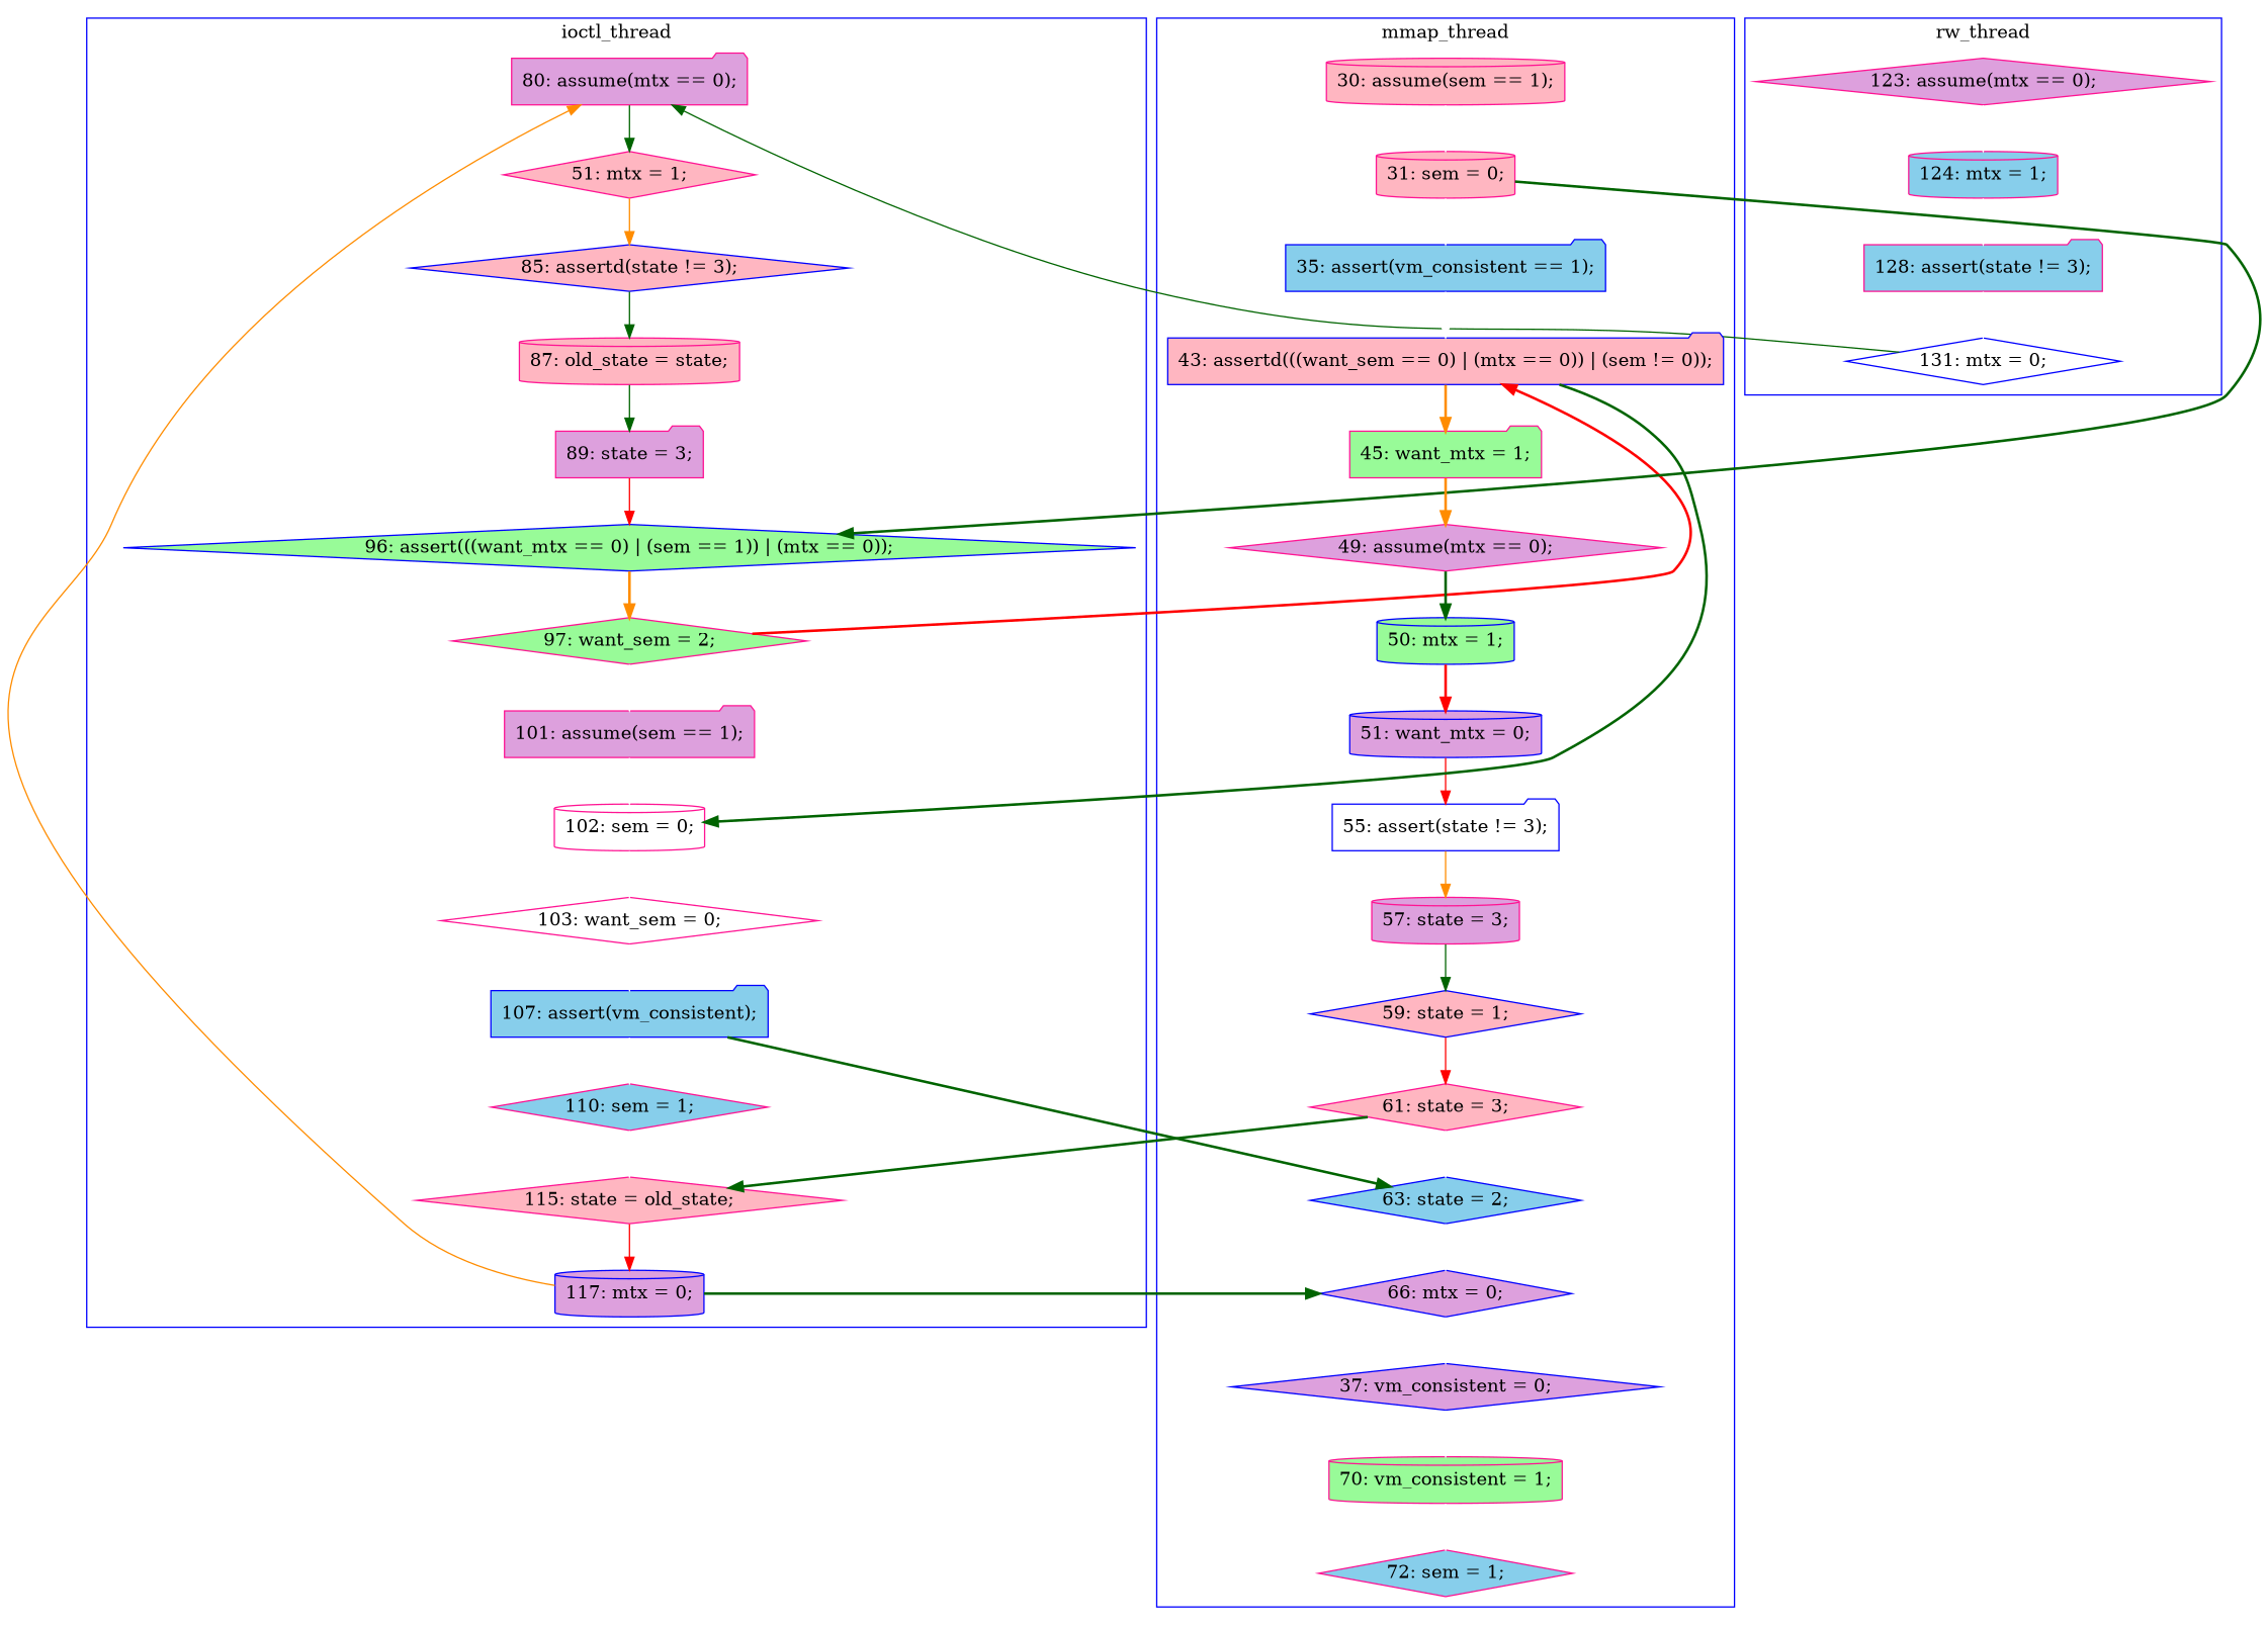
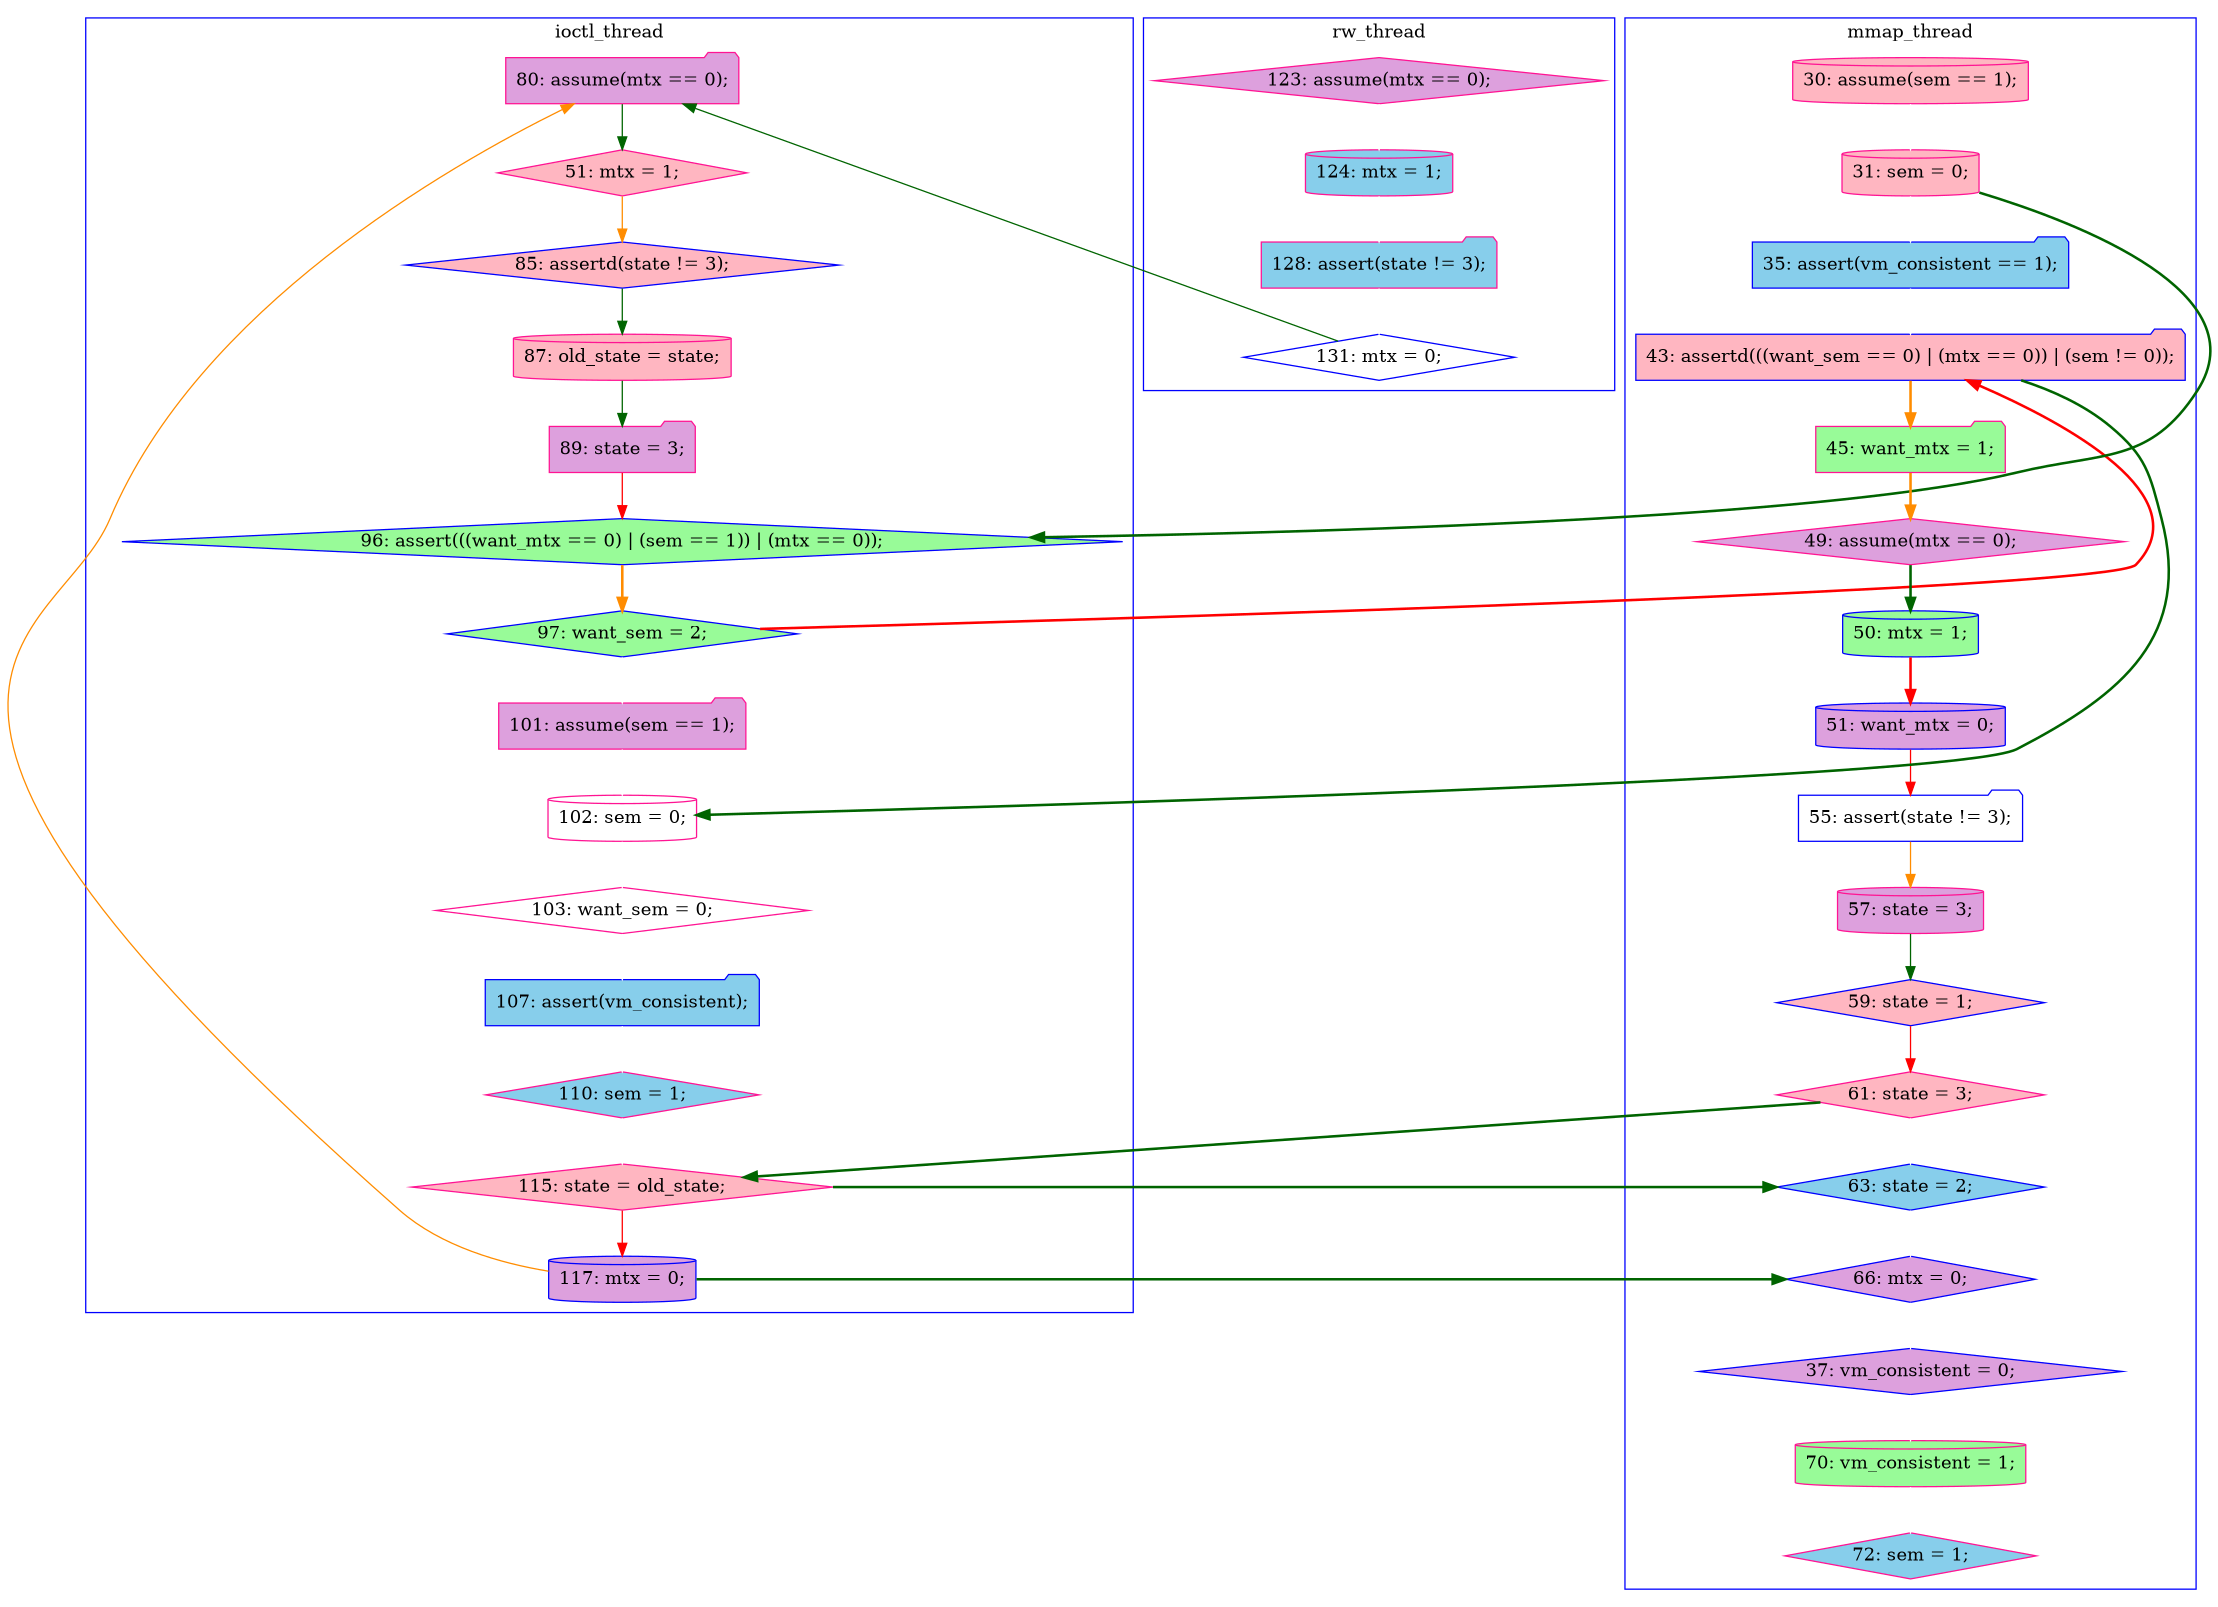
  digraph {
    node [color=deeppink fillcolor=plum shape=diamond style=filled]
    edge [color=white style=solid]
    n1 [fillcolor=skyblue label="124: mtx = 1;" shape=cylinder]
    n2 [fillcolor=skyblue label="128: assert(state != 3);" shape=folder]
    n3 [color=blue fillcolor=white label="131: mtx = 0;"]
    n4 [label="123: assume(mtx == 0);"]
    n5 [fillcolor=lightpink label="115: state = old_state;"]
    n6 [color=blue fillcolor=lightpink label="85: assertd(state != 3);"]
    n7 [fillcolor=lightpink label="87: old_state = state;" shape=cylinder]
    n8 [color=blue fillcolor=palegreen label="96: assert(((want_mtx == 0) | (sem == 1)) | (mtx == 0));"]
    n9 [color=blue label="117: mtx = 0;" shape=cylinder]
    n10 [label="89: state = 3;" shape=folder]
    n11 [label="80: assume(mtx == 0);" shape=folder]
    n12 [color=blue fillcolor=skyblue label="107: assert(vm_consistent);" shape=folder]
    n13 [fillcolor=skyblue label="110: sem = 1;"]
    n14 [fillcolor=white label="102: sem = 0;" shape=cylinder]
    n15 [label="101: assume(sem == 1);" shape=folder]
    n16 [fillcolor=lightpink label="51: mtx = 1;"]
    n17 [fillcolor=white label="103: want_sem = 0;"]
-   n18 [fillcolor=palegreen label="97: want_sem = 2;"]
+   n18 [color=blue fillcolor=palegreen label="97: want_sem = 2;"]
    n19 [color=blue fillcolor=skyblue label="63: state = 2;"]
    n20 [fillcolor=lightpink label="61: state = 3;"]
    n21 [fillcolor=lightpink label="31: sem = 0;" shape=cylinder]
    n22 [color=blue fillcolor=skyblue label="35: assert(vm_consistent == 1);" shape=folder]
    n23 [color=blue label="51: want_mtx = 0;" shape=cylinder]
    n24 [color=blue fillcolor=white label="55: assert(state != 3);" shape=folder]
    n25 [color=blue label="66: mtx = 0;"]
    n26 [fillcolor=palegreen label="45: want_mtx = 1;" shape=folder]
    n27 [label="49: assume(mtx == 0);"]
    n28 [color=blue fillcolor=palegreen label="50: mtx = 1;" shape=cylinder]
    n29 [color=blue fillcolor=lightpink label="43: assertd(((want_sem == 0) | (mtx == 0)) | (sem != 0));" shape=folder]
    n30 [fillcolor=lightpink label="30: assume(sem == 1);" shape=cylinder]
    n31 [label="57: state = 3;" shape=cylinder]
    n32 [fillcolor=palegreen label="70: vm_consistent = 1;" shape=cylinder]
    n33 [fillcolor=skyblue label="72: sem = 1;"]
    n34 [color=blue fillcolor=lightpink label="59: state = 1;"]
    n35 [color=blue label="37: vm_consistent = 0;"]
    subgraph cluster_1 {
      color=blue
      label=rw_thread
      n1
      n2
      n3
      n4
    }
    subgraph cluster_2 {
      color=blue
      label=ioctl_thread
      n5
      n6
      n7
      n8
      n9
      n10
      n11
      n12
      n13
      n14
      n15
      n16
      n17
      n18
    }
    subgraph cluster_3 {
      color=blue
      label=mmap_thread
      n19
      n20
      n21
      n22
      n23
      n24
      n25
      n26
      n27
      n28
      n29
      n30
      n31
      n32
      n33
      n34
      n35
    }
    n1 -> n2
    n2 -> n3
    n3 -> n11 [color=darkgreen constraint=false]
    n4 -> n1
    n5 -> n9 [color=red]
-   n12 -> n19 [color=darkgreen constraint=false style=bold]
+   n5 -> n19 [color=darkgreen constraint=false style=bold]
    n6 -> n7 [color=darkgreen]
    n7 -> n10 [color=darkgreen]
    n8 -> n18 [color=darkorange style=bold]
    n9 -> n11 [color=darkorange constraint=false]
    n9 -> n25 [color=darkgreen constraint=false style=bold]
    n10 -> n8 [color=red]
    n11 -> n16 [color=darkgreen]
    n12 -> n13
    n13 -> n5
    n14 -> n17
    n15 -> n14
    n16 -> n6 [color=darkorange]
    n17 -> n12
    n18 -> n15
    n18 -> n29 [color=red constraint=false style=bold]
    n19 -> n25
    n20 -> n5 [color=darkgreen constraint=false style=bold]
    n20 -> n19
    n21 -> n8 [color=darkgreen constraint=false style=bold]
    n21 -> n22
    n22 -> n29
    n23 -> n24 [color=red]
    n24 -> n31 [color=darkorange]
    n25 -> n35
    n26 -> n27 [color=darkorange style=bold]
    n27 -> n28 [color=darkgreen style=bold]
    n28 -> n23 [color=red style=bold]
    n29 -> n14 [color=darkgreen constraint=false style=bold]
    n29 -> n26 [color=darkorange style=bold]
    n30 -> n21
    n31 -> n34 [color=darkgreen]
    n32 -> n33
    n34 -> n20 [color=red]
    n35 -> n32
  }
